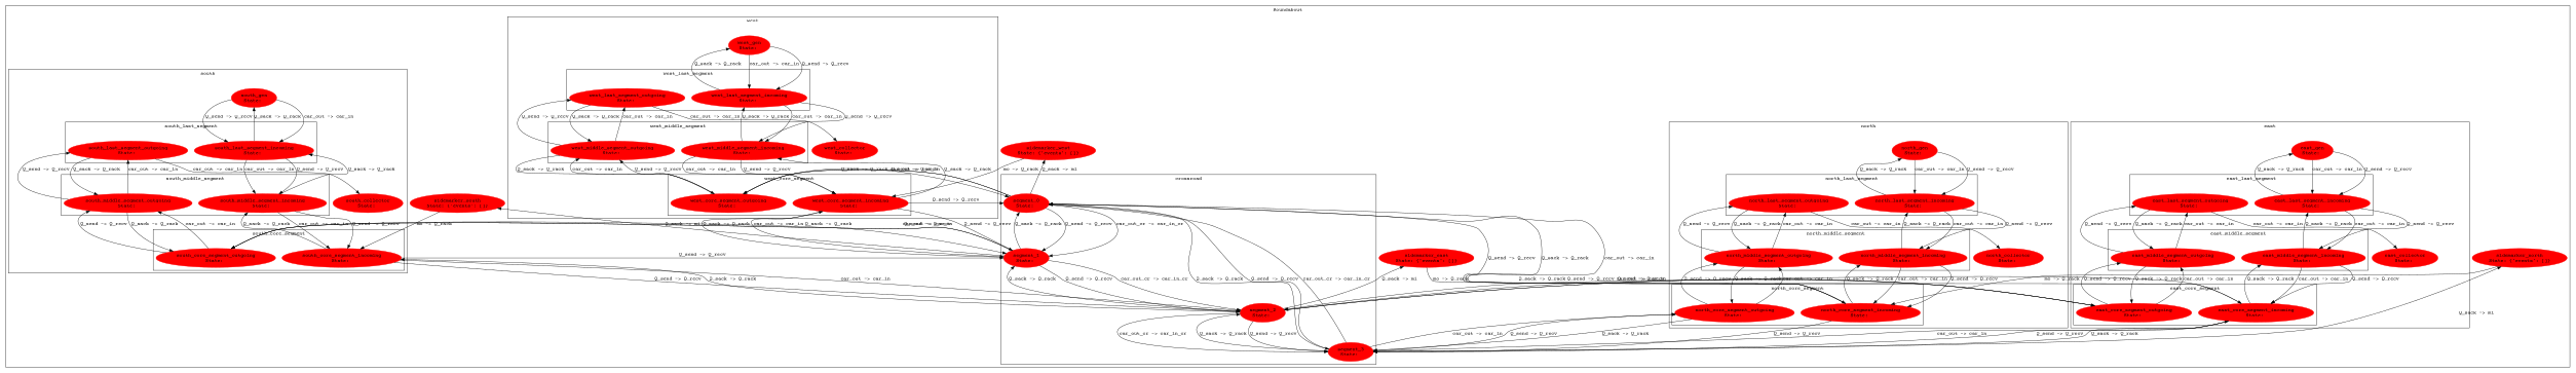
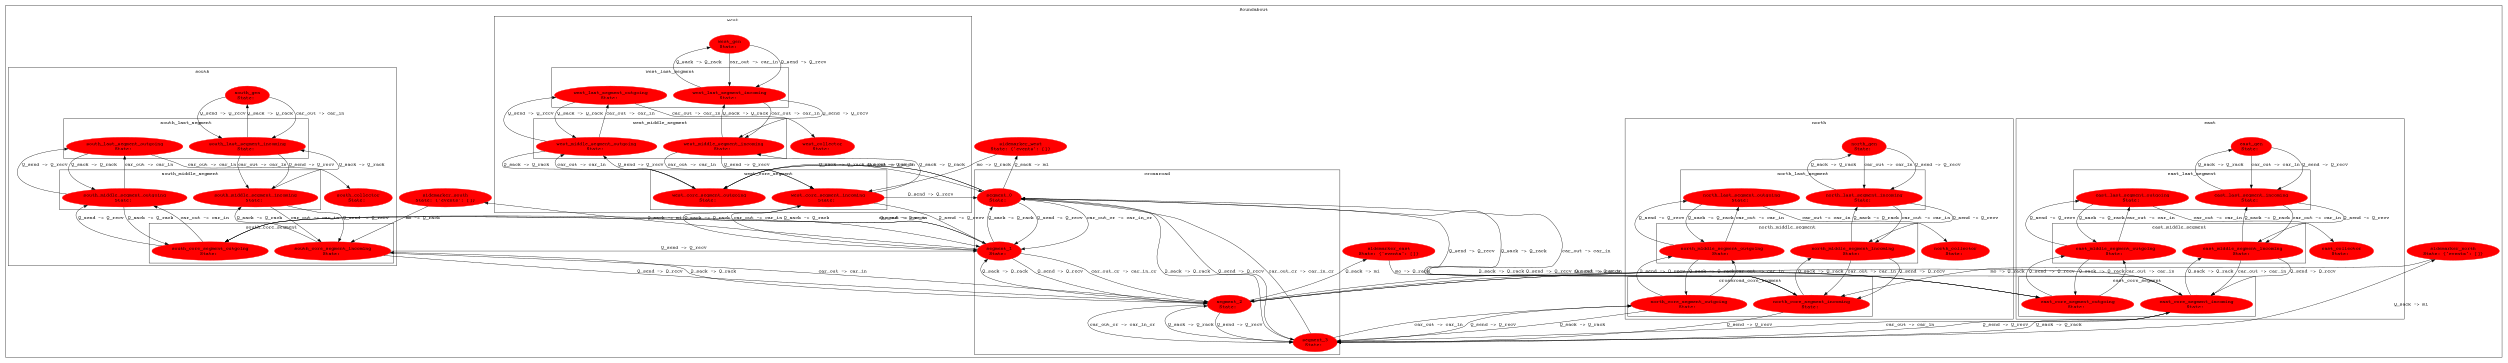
  digraph {
    fontname="Courier Prime"
    node [color=red style=filled fontname="Courier Prime"]
    edge [fontname="Courier Prime"]
    n1 [label="north_last_segment_incoming\nState: "]
    n2 [label="north_last_segment_outgoing\nState: "]
    n3 [label="north_middle_segment_incoming\nState: "]
    n4 [label="north_middle_segment_outgoing\nState: "]
    n5 [label="north_core_segment_incoming\nState: "]
    n6 [label="north_core_segment_outgoing\nState: "]
    n7 [label="north_gen\nState: "]
    n8 [label="north_collector\nState: "]
    n9 [label="east_last_segment_incoming\nState: "]
    n10 [label="east_last_segment_outgoing\nState: "]
    n11 [label="east_middle_segment_incoming\nState: "]
    n12 [label="east_middle_segment_outgoing\nState: "]
    n13 [label="east_core_segment_incoming\nState: "]
    n14 [label="east_core_segment_outgoing\nState: "]
    n15 [label="east_gen\nState: "]
    n16 [label="east_collector\nState: "]
    n17 [label="south_last_segment_incoming\nState: "]
    n18 [label="south_last_segment_outgoing\nState: "]
    n19 [label="south_middle_segment_incoming\nState: "]
    n20 [label="south_middle_segment_outgoing\nState: "]
    n21 [label="south_core_segment_incoming\nState: "]
    n22 [label="south_core_segment_outgoing\nState: "]
    n23 [label="south_gen\nState: "]
    n24 [label="south_collector\nState: "]
    n25 [label="west_last_segment_incoming\nState: "]
    n26 [label="west_last_segment_outgoing\nState: "]
    n27 [label="west_middle_segment_incoming\nState: "]
    n28 [label="west_middle_segment_outgoing\nState: "]
    n29 [label="west_core_segment_incoming\nState: "]
    n30 [label="west_core_segment_outgoing\nState: "]
    n31 [label="west_gen\nState: "]
    n32 [label="west_collector\nState: "]
    n33 [label="segment_0\nState: "]
    n34 [label="segment_1\nState: "]
    n35 [label="segment_2\nState: "]
    n36 [label="segment_3\nState: "]
    n37 [label="sidemarker_north\nState: {'events': []}"]
    n38 [label="sidemarker_east\nState: {'events': []}"]
    n39 [label="sidemarker_south\nState: {'events': []}"]
    n40 [label="sidemarker_west\nState: {'events': []}"]
    subgraph cluster_1 {
      color=black
      label=Roundabout
      n37
      n38
      n39
      n40
      subgraph cluster_2 {
        color=black
        label=north
        n7
        n8
        subgraph cluster_3 {
          color=black
          label=north_last_segment
          n1
          n2
        }
        subgraph cluster_4 {
          color=black
          label=north_middle_segment
          n3
          n4
        }
        subgraph cluster_5 {
          color=black
-         label=north_core_segment
+         label=crossroad_core_segment
          n5
          n6
        }
      }
      subgraph cluster_6 {
        color=black
        label=east
        n15
        n16
        subgraph cluster_7 {
          color=black
          label=east_last_segment
          n9
          n10
        }
        subgraph cluster_8 {
          color=black
          label=east_middle_segment
          n11
          n12
        }
        subgraph cluster_9 {
          color=black
          label=east_core_segment
          n13
          n14
        }
      }
      subgraph cluster_10 {
        color=black
        label=south
        n23
        n24
        subgraph cluster_11 {
          color=black
          label=south_last_segment
          n17
          n18
        }
        subgraph cluster_12 {
          color=black
          label=south_middle_segment
          n19
          n20
        }
        subgraph cluster_13 {
          color=black
          label=south_core_segment
          n21
          n22
        }
      }
      subgraph cluster_14 {
        color=black
        label=west
        n31
        n32
        subgraph cluster_15 {
          color=black
          label=west_last_segment
          n25
          n26
        }
        subgraph cluster_16 {
          color=black
          label=west_middle_segment
          n27
          n28
        }
        subgraph cluster_17 {
          color=black
          label=west_core_segment
          n29
          n30
        }
      }
      subgraph cluster_18 {
        color=black
        label=crossroad
        n33
        n34
        n35
        n36
      }
    }
    n1 -> n3 [label="car_out -> car_in"]
    n1 -> n3 [label="Q_send -> Q_recv"]
    n1 -> n7 [label="Q_sack -> Q_rack"]
    n2 -> n4 [label="Q_sack -> Q_rack"]
    n2 -> n8 [label="car_out -> car_in"]
    n3 -> n1 [label="Q_sack -> Q_rack"]
    n3 -> n5 [label="car_out -> car_in"]
    n3 -> n5 [label="Q_send -> Q_recv"]
    n4 -> n2 [label="car_out -> car_in"]
    n4 -> n2 [label="Q_send -> Q_recv"]
    n4 -> n6 [label="Q_sack -> Q_rack"]
    n5 -> n3 [label="Q_sack -> Q_rack"]
    n5 -> n33 [label="car_out -> car_in"]
    n5 -> n33 [label="Q_send -> Q_recv"]
    n5 -> n36 [label="Q_send -> Q_recv"]
    n6 -> n4 [label="car_out -> car_in"]
    n6 -> n4 [label="Q_send -> Q_recv"]
    n6 -> n36 [label="Q_sack -> Q_rack"]
    n7 -> n1 [label="car_out -> car_in"]
    n7 -> n1 [label="Q_send -> Q_recv"]
    n9 -> n11 [label="car_out -> car_in"]
    n9 -> n11 [label="Q_send -> Q_recv"]
    n9 -> n15 [label="Q_sack -> Q_rack"]
    n10 -> n12 [label="Q_sack -> Q_rack"]
    n10 -> n16 [label="car_out -> car_in"]
    n11 -> n9 [label="Q_sack -> Q_rack"]
    n11 -> n13 [label="car_out -> car_in"]
    n11 -> n13 [label="Q_send -> Q_recv"]
    n12 -> n10 [label="car_out -> car_in"]
    n12 -> n10 [label="Q_send -> Q_recv"]
    n12 -> n14 [label="Q_sack -> Q_rack"]
    n13 -> n11 [label="Q_sack -> Q_rack"]
    n13 -> n35 [label="Q_send -> Q_recv"]
    n13 -> n36 [label="car_out -> car_in"]
    n13 -> n36 [label="Q_send -> Q_recv"]
    n14 -> n12 [label="car_out -> car_in"]
    n14 -> n12 [label="Q_send -> Q_recv"]
    n14 -> n35 [label="Q_sack -> Q_rack"]
    n15 -> n9 [label="car_out -> car_in"]
    n15 -> n9 [label="Q_send -> Q_recv"]
    n17 -> n19 [label="car_out -> car_in"]
    n17 -> n19 [label="Q_send -> Q_recv"]
    n17 -> n23 [label="Q_sack -> Q_rack"]
    n18 -> n20 [label="Q_sack -> Q_rack"]
    n18 -> n24 [label="car_out -> car_in"]
    n19 -> n17 [label="Q_sack -> Q_rack"]
    n19 -> n21 [label="car_out -> car_in"]
    n19 -> n21 [label="Q_send -> Q_recv"]
    n20 -> n18 [label="car_out -> car_in"]
    n20 -> n18 [label="Q_send -> Q_recv"]
    n20 -> n22 [label="Q_sack -> Q_rack"]
    n21 -> n19 [label="Q_sack -> Q_rack"]
    n21 -> n34 [label="Q_send -> Q_recv"]
    n21 -> n35 [label="car_out -> car_in"]
    n21 -> n35 [label="Q_send -> Q_recv"]
    n22 -> n20 [label="car_out -> car_in"]
    n22 -> n20 [label="Q_send -> Q_recv"]
    n22 -> n34 [label="Q_sack -> Q_rack"]
    n23 -> n17 [label="car_out -> car_in"]
    n23 -> n17 [label="Q_send -> Q_recv"]
    n25 -> n27 [label="car_out -> car_in"]
    n25 -> n27 [label="Q_send -> Q_recv"]
    n25 -> n31 [label="Q_sack -> Q_rack"]
    n26 -> n28 [label="Q_sack -> Q_rack"]
    n26 -> n32 [label="car_out -> car_in"]
    n27 -> n25 [label="Q_sack -> Q_rack"]
    n27 -> n29 [label="car_out -> car_in"]
    n27 -> n29 [label="Q_send -> Q_recv"]
    n28 -> n26 [label="car_out -> car_in"]
    n28 -> n26 [label="Q_send -> Q_recv"]
    n28 -> n30 [label="Q_sack -> Q_rack"]
    n29 -> n27 [label="Q_sack -> Q_rack"]
    n29 -> n33 [label="Q_send -> Q_recv"]
    n29 -> n34 [label="car_out -> car_in"]
    n29 -> n34 [label="Q_send -> Q_recv"]
    n30 -> n28 [label="car_out -> car_in"]
    n30 -> n28 [label="Q_send -> Q_recv"]
    n30 -> n33 [label="Q_sack -> Q_rack"]
    n31 -> n25 [label="car_out -> car_in"]
    n31 -> n25 [label="Q_send -> Q_recv"]
    n33 -> n5 [label="Q_sack -> Q_rack"]
    n33 -> n30 [label="car_out -> car_in"]
    n33 -> n30 [label="Q_send -> Q_recv"]
    n33 -> n34 [label="Q_send -> Q_recv"]
    n33 -> n34 [label="car_out_cr -> car_in_cr"]
    n33 -> n36 [label="Q_sack -> Q_rack"]
    n33 -> n40 [label="Q_sack -> mi"]
    n34 -> n22 [label="car_out -> car_in"]
    n34 -> n22 [label="Q_send -> Q_recv"]
    n34 -> n29 [label="Q_sack -> Q_rack"]
    n34 -> n33 [label="Q_sack -> Q_rack"]
    n34 -> n35 [label="Q_send -> Q_recv"]
    n34 -> n35 [label="car_out_cr -> car_in_cr"]
    n34 -> n39 [label="Q_sack -> mi"]
    n35 -> n14 [label="car_out -> car_in"]
    n35 -> n14 [label="Q_send -> Q_recv"]
    n35 -> n21 [label="Q_sack -> Q_rack"]
    n35 -> n34 [label="Q_sack -> Q_rack"]
    n35 -> n36 [label="Q_send -> Q_recv"]
    n35 -> n36 [label="car_out_cr -> car_in_cr"]
    n35 -> n38 [label="Q_sack -> mi"]
    n36 -> n6 [label="car_out -> car_in"]
    n36 -> n6 [label="Q_send -> Q_recv"]
    n36 -> n13 [label="Q_sack -> Q_rack"]
    n36 -> n33 [label="Q_send -> Q_recv"]
    n36 -> n33 [label="car_out_cr -> car_in_cr"]
    n36 -> n35 [label="Q_sack -> Q_rack"]
    n36 -> n37 [label="Q_sack -> mi"]
    n37 -> n5 [label="mo -> Q_rack"]
    n38 -> n13 [label="mo -> Q_rack"]
    n39 -> n21 [label="mo -> Q_rack"]
    n40 -> n29 [label="mo -> Q_rack"]
  }
